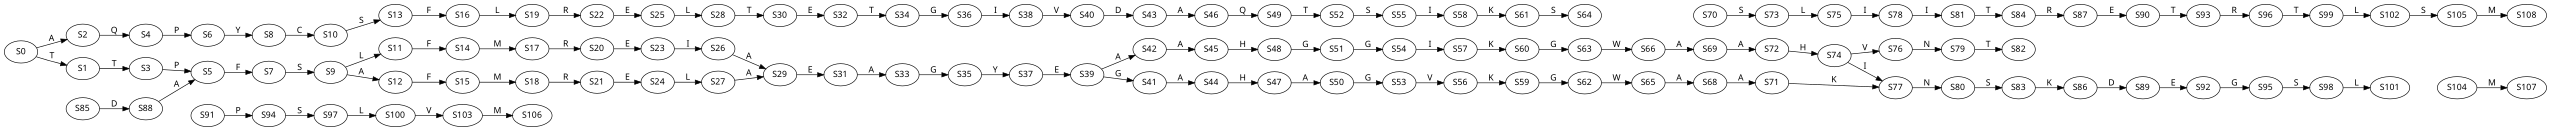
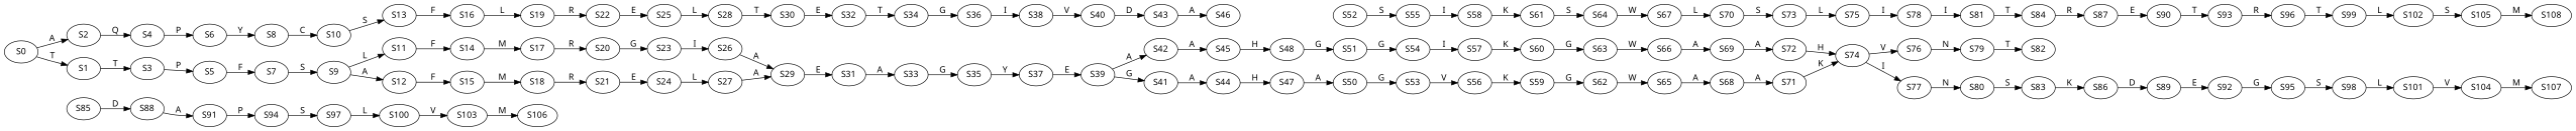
  strict digraph {
    fontname="Noto Sans"
    rankdir=LR
    node [fontname="Noto Sans"]
    edge [fontname="Noto Sans"]
    S0
    S1
    S2
    S3
    S4
    S5
    S6
    S7
    S8
    S9
    S10
    S11
    S12
    S13
    S14
    S15
    S16
    S17
    S18
    S19
    S20
    S21
    S22
    S23
    S24
    S25
    S26
    S27
    S28
    S29
    S30
    S31
    S32
    S33
    S34
    S35
    S36
    S37
    S38
    S39
    S40
    S41
    S42
    S43
    S44
    S45
    S46
    S47
    S48
-   S49
    S50
    S51
    S52
    S53
    S54
    S55
    S56
    S57
    S58
    S59
    S60
    S61
    S62
    S63
    S64
    S65
    S66
+   S67
    S68
    S69
    S70
    S71
    S72
    S73
    S74
    S75
    S76
    S77
    S78
    S79
    S80
    S81
    S82
    S83
    S84
    S86
    S87
    S85
    S88
    S89
    S90
    S91
    S92
    S93
    S94
    S95
    S96
    S97
    S98
    S99
    S100
    S101
    S102
    S103
    S104
    S105
    S106
    S107
    S108
    S0 -> S1 [label=T]
    S0 -> S2 [label=A]
    S1 -> S3 [label=T]
    S2 -> S4 [label=Q]
    S3 -> S5 [label=P]
    S4 -> S6 [label=P]
    S5 -> S7 [label=F]
    S6 -> S8 [label=Y]
    S7 -> S9 [label=S]
    S8 -> S10 [label=C]
    S9 -> S11 [label=L]
    S9 -> S12 [label=A]
    S10 -> S13 [label=S]
    S11 -> S14 [label=F]
    S12 -> S15 [label=F]
    S13 -> S16 [label=F]
    S14 -> S17 [label=M]
    S15 -> S18 [label=M]
    S16 -> S19 [label=L]
    S17 -> S20 [label=R]
    S18 -> S21 [label=R]
    S19 -> S22 [label=R]
-   S20 -> S23 [label=E]
+   S20 -> S23 [label=G]
    S21 -> S24 [label=E]
    S22 -> S25 [label=E]
    S23 -> S26 [label=I]
    S24 -> S27 [label=L]
    S25 -> S28 [label=L]
    S26 -> S29 [label=A]
    S27 -> S29 [label=A]
    S28 -> S30 [label=T]
    S29 -> S31 [label=E]
    S30 -> S32 [label=E]
    S31 -> S33 [label=A]
    S32 -> S34 [label=T]
    S33 -> S35 [label=G]
    S34 -> S36 [label=G]
    S35 -> S37 [label=Y]
    S36 -> S38 [label=I]
    S37 -> S39 [label=E]
    S38 -> S40 [label=V]
    S39 -> S41 [label=G]
    S39 -> S42 [label=A]
    S40 -> S43 [label=D]
    S41 -> S44 [label=A]
    S42 -> S45 [label=A]
    S43 -> S46 [label=A]
    S44 -> S47 [label=H]
    S45 -> S48 [label=H]
-   S46 -> S49 [label=Q]
    S47 -> S50 [label=A]
    S48 -> S51 [label=G]
-   S49 -> S52 [label=T]
    S50 -> S53 [label=G]
    S51 -> S54 [label=G]
    S52 -> S55 [label=S]
    S53 -> S56 [label=V]
    S54 -> S57 [label=I]
    S55 -> S58 [label=I]
    S56 -> S59 [label=K]
    S57 -> S60 [label=K]
    S58 -> S61 [label=K]
    S59 -> S62 [label=G]
    S60 -> S63 [label=G]
    S61 -> S64 [label=S]
    S62 -> S65 [label=W]
    S63 -> S66 [label=W]
+   S64 -> S67 [label=W]
    S65 -> S68 [label=A]
    S66 -> S69 [label=A]
+   S67 -> S70 [label=L]
    S68 -> S71 [label=A]
    S69 -> S72 [label=A]
    S70 -> S73 [label=S]
-   S71 -> S77 [label=K]
+   S71 -> S74 [label=K]
    S72 -> S74 [label=H]
    S73 -> S75 [label=L]
    S74 -> S76 [label=V]
    S74 -> S77 [label=I]
    S75 -> S78 [label=I]
    S76 -> S79 [label=N]
    S77 -> S80 [label=N]
    S78 -> S81 [label=I]
    S79 -> S82 [label=T]
    S80 -> S83 [label=S]
    S81 -> S84 [label=T]
    S83 -> S86 [label=K]
    S84 -> S87 [label=R]
    S86 -> S89 [label=D]
    S87 -> S90 [label=E]
    S85 -> S88 [label=D]
-   S88 -> S5 [label=A]
+   S88 -> S91 [label=A]
    S89 -> S92 [label=E]
    S90 -> S93 [label=T]
    S91 -> S94 [label=P]
    S92 -> S95 [label=G]
    S93 -> S96 [label=R]
    S94 -> S97 [label=S]
    S95 -> S98 [label=S]
    S96 -> S99 [label=T]
    S97 -> S100 [label=L]
    S98 -> S101 [label=L]
    S99 -> S102 [label=L]
    S100 -> S103 [label=V]
+   S101 -> S104 [label=V]
    S102 -> S105 [label=S]
    S103 -> S106 [label=M]
    S104 -> S107 [label=M]
    S105 -> S108 [label=M]
  }
